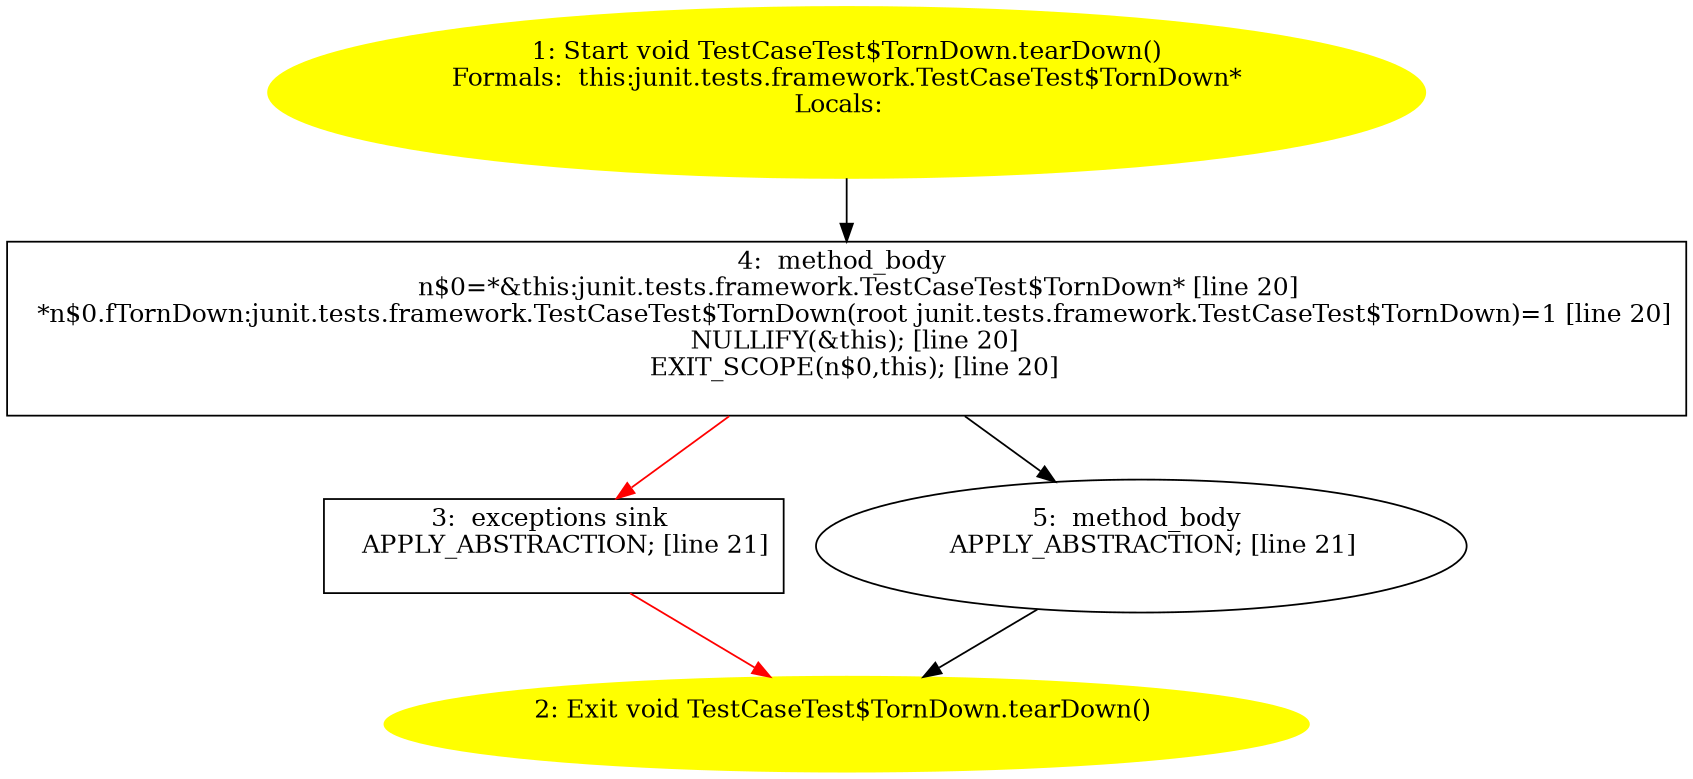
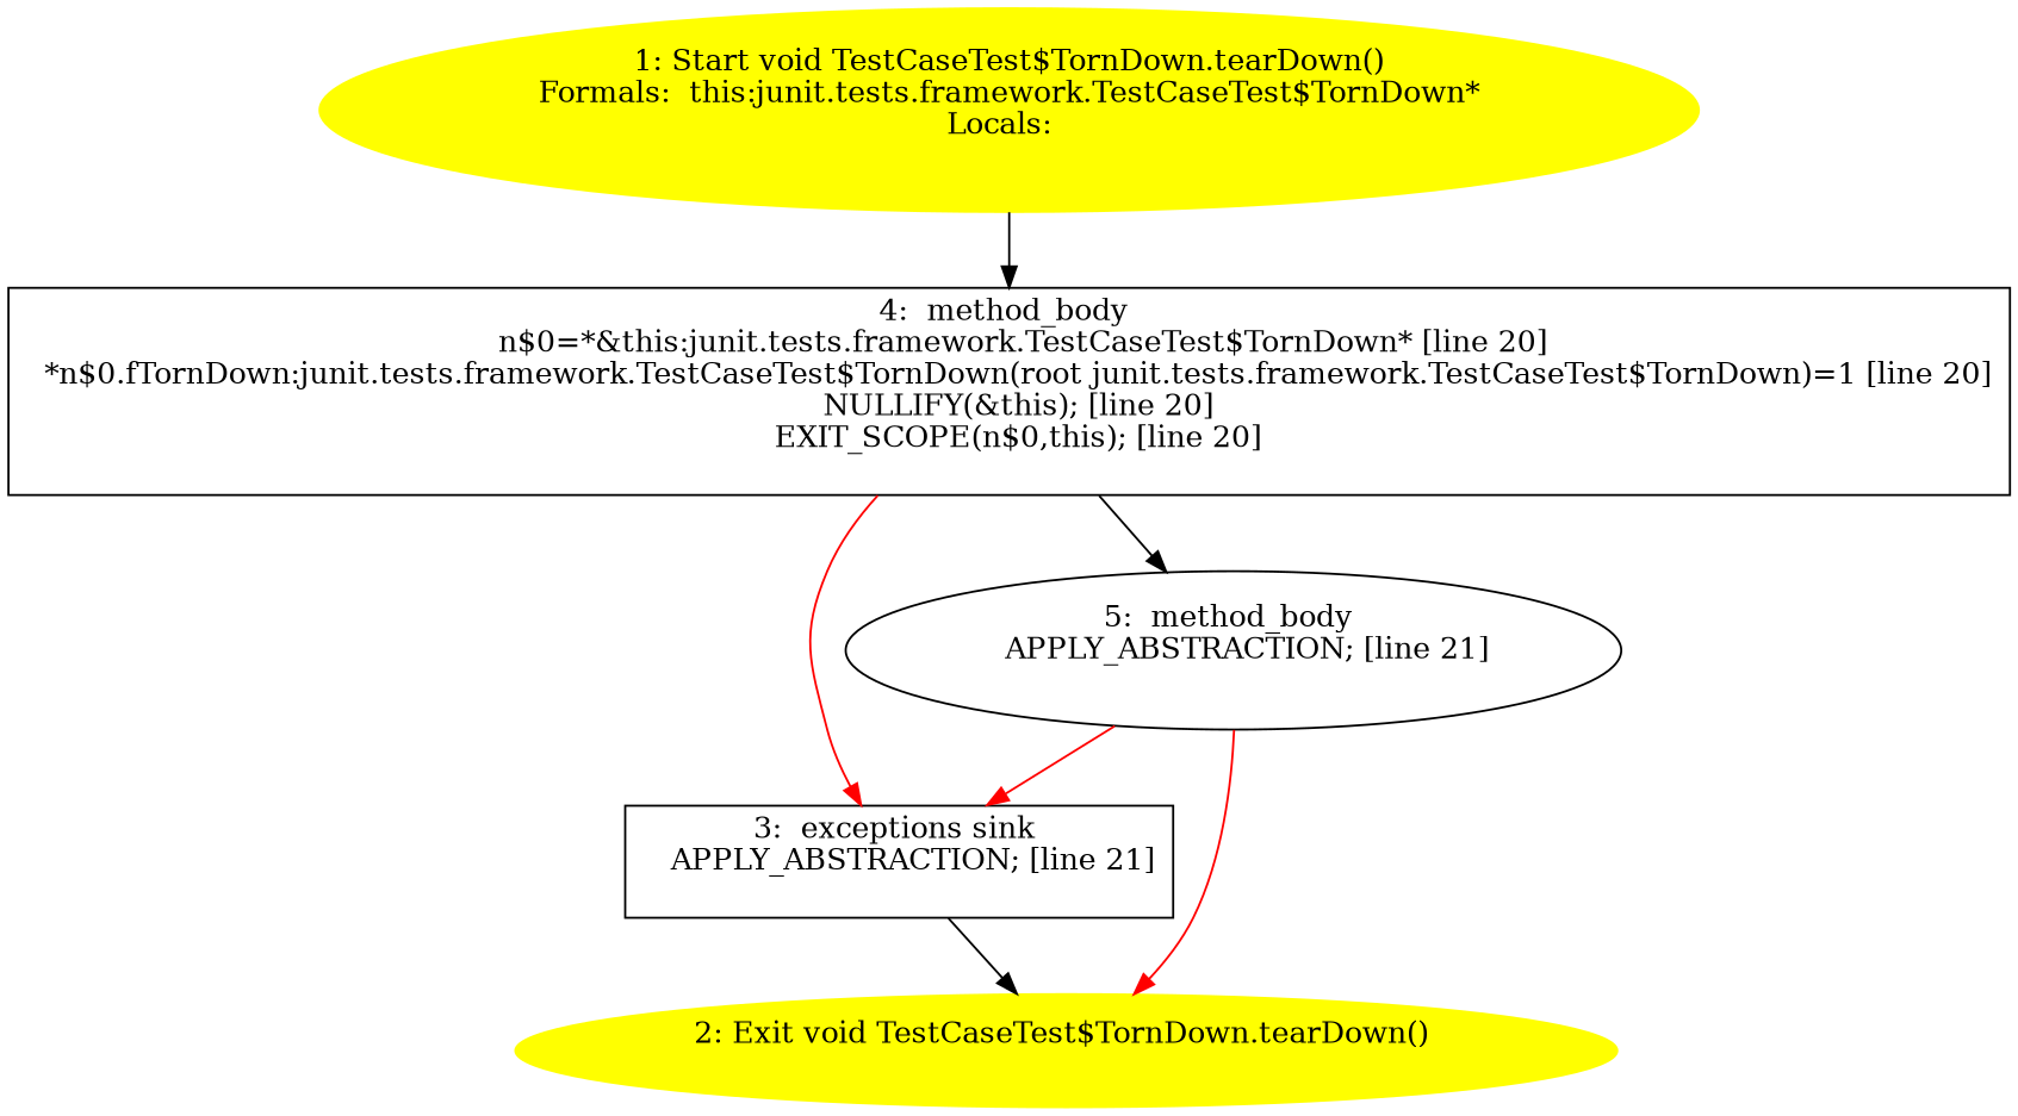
  digraph {
    n1 [color=yellow label="1: Start void TestCaseTest$TornDown.tearDown()\nFormals:  this:junit.tests.framework.TestCaseTest$TornDown*\nLocals:  \n  " style=filled]
    n2 [label="4:  method_body \n   n$0=*&this:junit.tests.framework.TestCaseTest$TornDown* [line 20]\n  *n$0.fTornDown:junit.tests.framework.TestCaseTest$TornDown(root junit.tests.framework.TestCaseTest$TornDown)=1 [line 20]\n  NULLIFY(&this); [line 20]\n  EXIT_SCOPE(n$0,this); [line 20]\n " shape=box]
    n3 [label="3:  exceptions sink \n   APPLY_ABSTRACTION; [line 21]\n " shape=box]
    n4 [label="5:  method_body \n   APPLY_ABSTRACTION; [line 21]\n " shape=ellipse]
    n5 [color=yellow label="2: Exit void TestCaseTest$TornDown.tearDown() \n  " style=filled]
    n1 -> n2
    n2 -> n3 [color=red]
    n2 -> n4
-   n3 -> n5 [color=red]
-   n4 -> n5
+   n3 -> n5
+   n4 -> n3 [color=red]
+   n4 -> n5 [color=red]
  }
